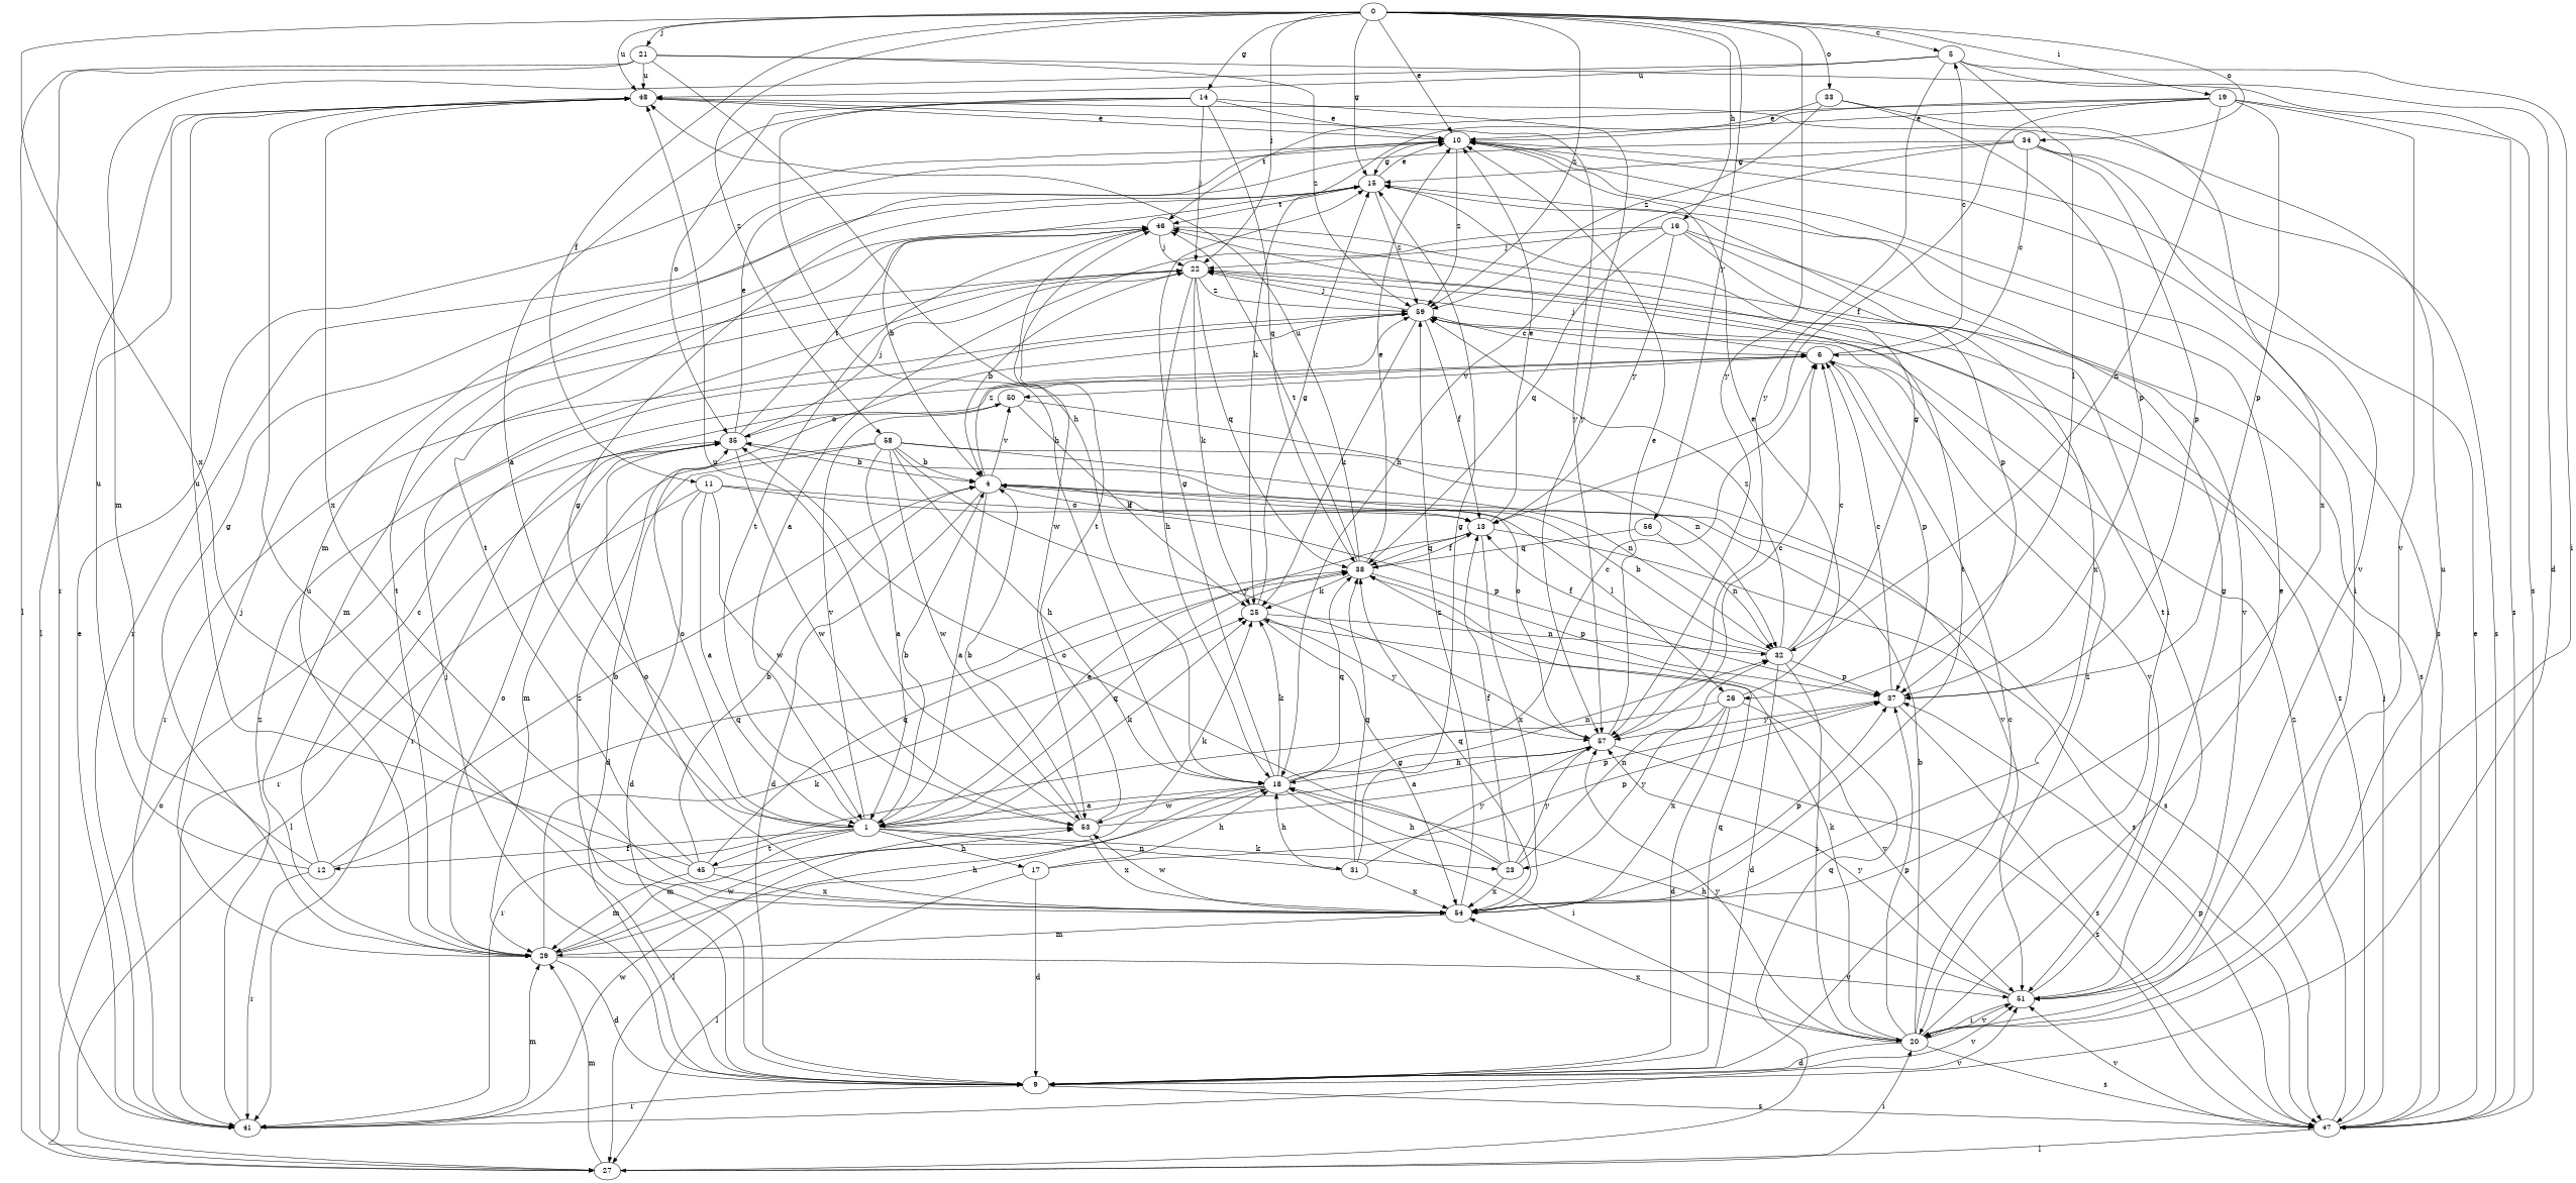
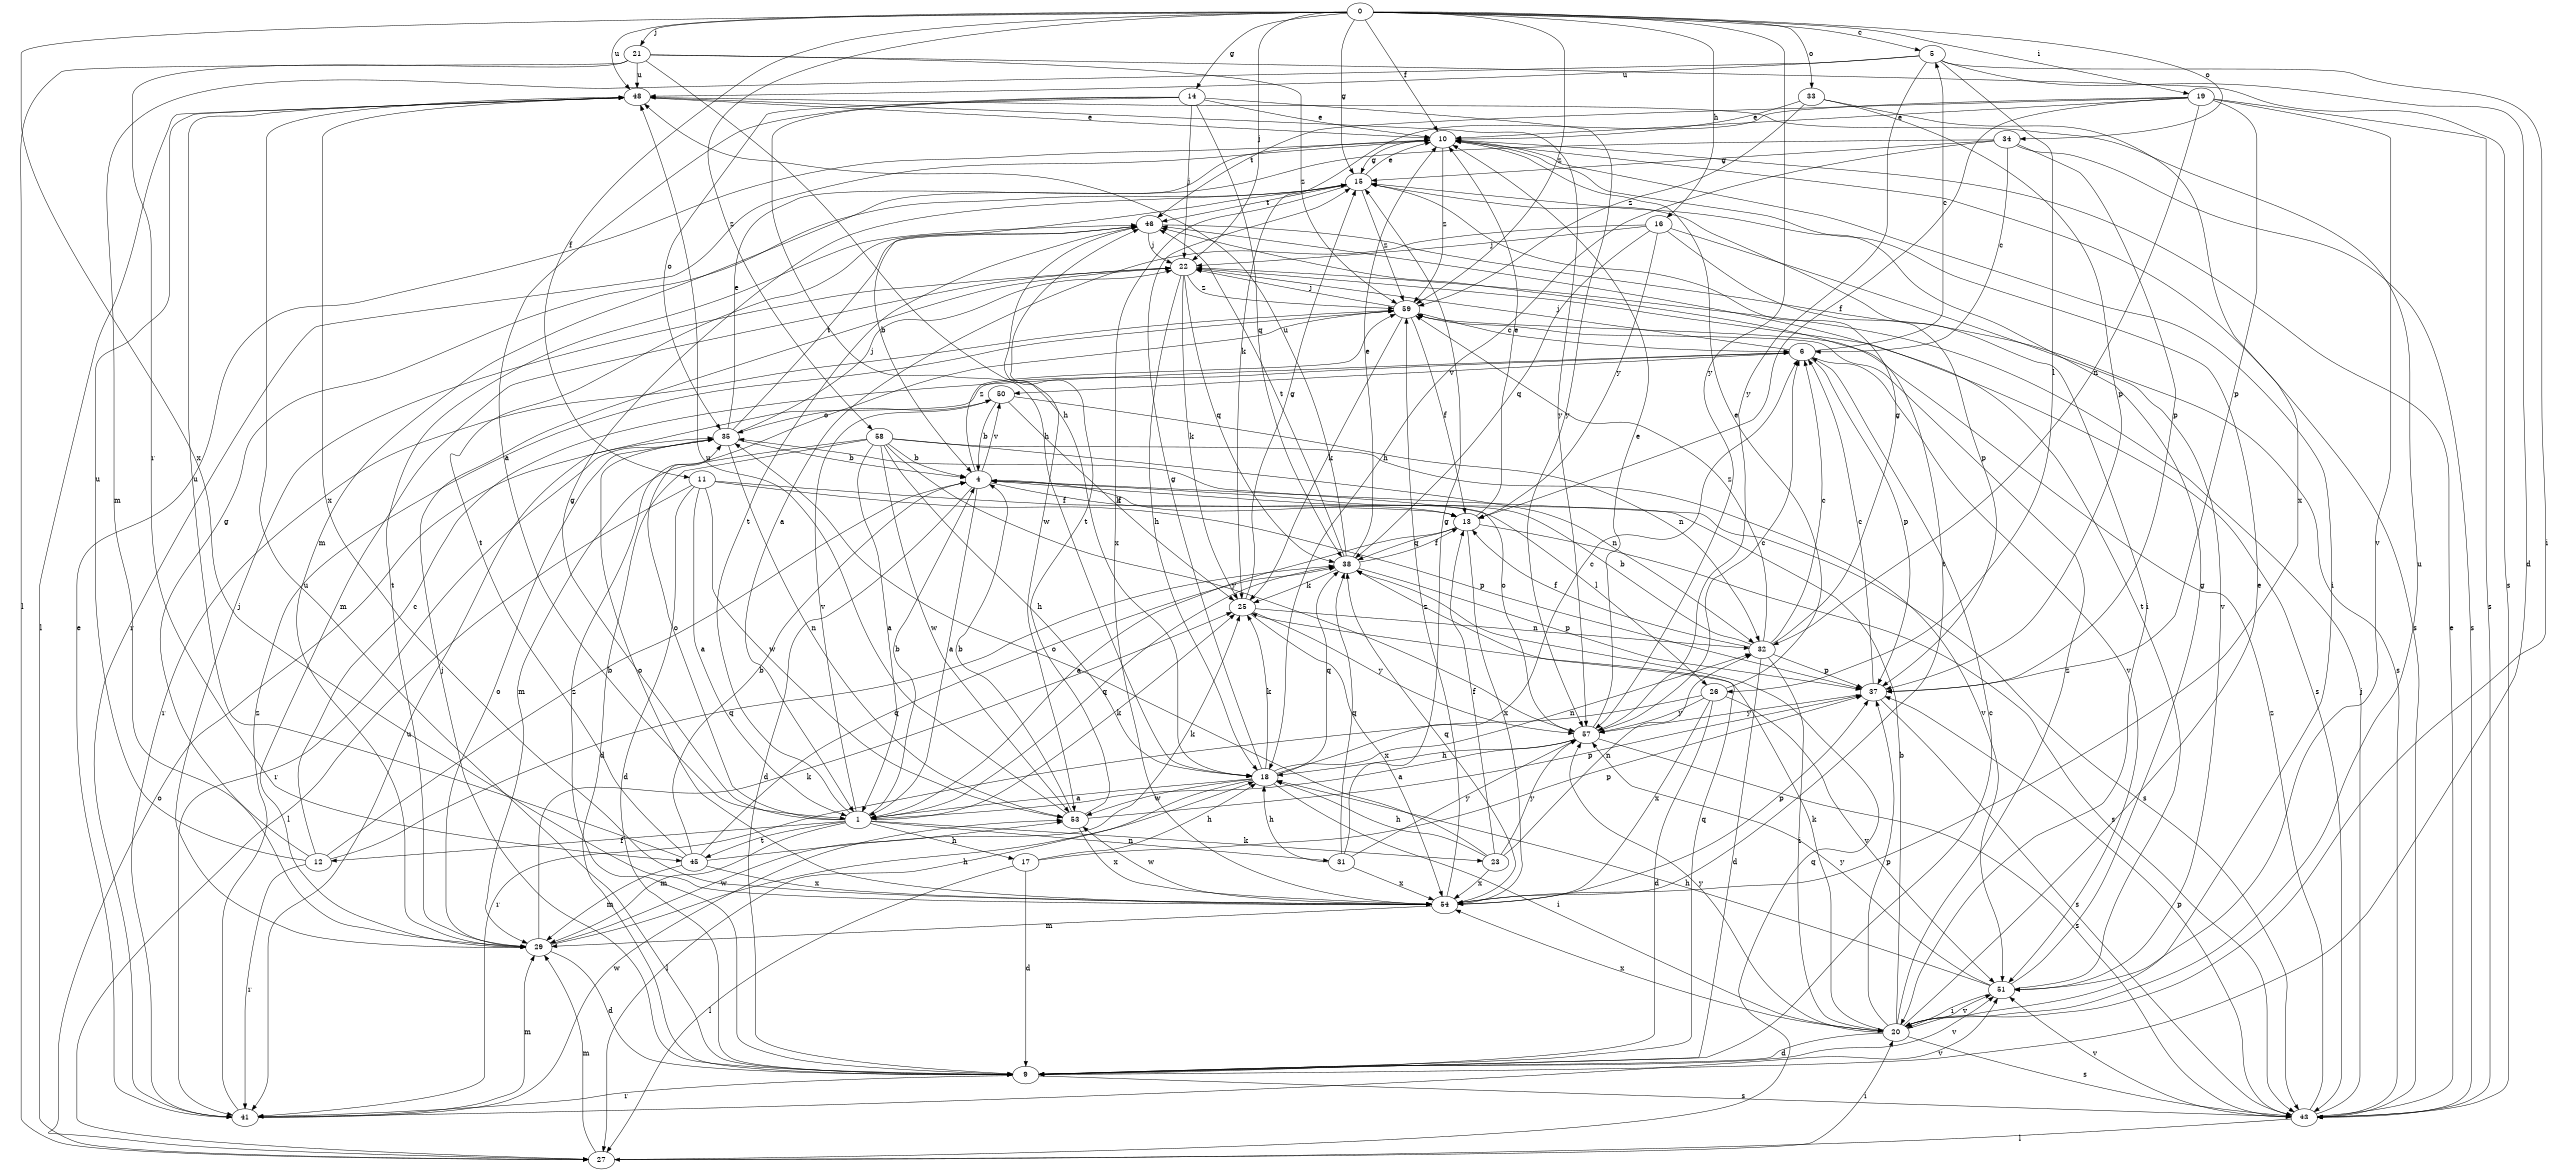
  strict digraph {
    0
    5
    10
    11
    14
    15
    16
    19
    21
    22
    33
    34
    48
    54
-   56
    57
    58
    59
    29
    9
    26
    20
-   43 [label=47]
+   43
    41
    n25 [label=1]
    13
    37
    27
    53
    35
    38
    18
    4
    46
    51
    25
    32
    6
    12
    17
    23
    31
    45
    50
    0 -> 5 [label=c]
-   0 -> 10 [label=e]
+   0 -> 10 [label=f]
    0 -> 11 [label=f]
    0 -> 14 [label=g]
    0 -> 15 [label=g]
    0 -> 16 [label=h]
    0 -> 19 [label=i]
    0 -> 21 [label=j]
    0 -> 22 [label=j]
    0 -> 33 [label=o]
    0 -> 34 [label=o]
    0 -> 48 [label=u]
    0 -> 54 [label=x]
-   0 -> 56 [label=y]
    0 -> 57 [label=y]
    0 -> 58 [label=z]
    0 -> 59 [label=z]
    5 -> 48 [label=u]
    5 -> 57 [label=y]
    5 -> 29 [label=m]
    5 -> 9 [label=d]
    5 -> 26 [label=l]
    5 -> 20 [label=i]
    10 -> 15 [label=g]
    10 -> 59 [label=z]
    10 -> 20 [label=i]
    10 -> 43 [label=s]
    10 -> 41 [label=r]
    11 -> 9 [label=d]
    11 -> n25 [label=a]
-   11 -> 13 [label=o]
+   11 -> 13 [label=f]
    11 -> 37 [label=p]
    11 -> 27 [label=l]
    11 -> 53 [label=w]
    14 -> 10 [label=e]
    14 -> 22 [label=j]
    14 -> 57 [label=y]
    14 -> n25 [label=a]
    14 -> 35 [label=o]
    14 -> 38 [label=q]
    14 -> 18 [label=h]
    15 -> 10 [label=e]
-   16 -> 54 [label=x]
+   15 -> 54 [label=x]
    15 -> 59 [label=z]
    15 -> 20 [label=i]
    15 -> 4 [label=b]
    15 -> 46 [label=t]
    16 -> 22 [label=j]
    16 -> n25 [label=a]
    16 -> 13 [label=y]
    16 -> 37 [label=p]
    16 -> 38 [label=q]
    16 -> 51 [label=v]
    19 -> 10 [label=e]
    19 -> 43 [label=s]
    19 -> 13 [label=f]
    19 -> 37 [label=p]
    19 -> 46 [label=t]
    19 -> 51 [label=v]
    19 -> 25 [label=k]
    19 -> 32 [label=n]
    21 -> 48 [label=u]
    21 -> 59 [label=z]
    21 -> 43 [label=s]
-   21 -> 41 [label=r]
+   21 -> 45 [label=r]
    21 -> 27 [label=l]
    21 -> 18 [label=h]
    22 -> 59 [label=z]
    22 -> 29 [label=m]
    22 -> 43 [label=s]
    22 -> 38 [label=q]
    22 -> 18 [label=h]
    22 -> 25 [label=k]
    33 -> 10 [label=e]
    33 -> 54 [label=x]
    33 -> 59 [label=z]
    33 -> 37 [label=p]
    34 -> 15 [label=g]
    34 -> 29 [label=m]
    34 -> 43 [label=s]
    34 -> 37 [label=p]
    34 -> 18 [label=h]
-   34 -> 51 [label=v]
    34 -> 6 [label=c]
    48 -> 10 [label=e]
    48 -> 54 [label=x]
    48 -> 57 [label=y]
    48 -> 27 [label=l]
    54 -> 59 [label=z]
    54 -> 29 [label=m]
    54 -> 37 [label=p]
    54 -> 53 [label=w]
    54 -> 35 [label=o]
    54 -> 38 [label=q]
    54 -> 46 [label=t]
-   56 -> 38 [label=q]
-   56 -> 32 [label=n]
    57 -> 10 [label=e]
    57 -> 43 [label=s]
    57 -> n25 [label=a]
    57 -> 35 [label=o]
    57 -> 18 [label=h]
    57 -> 6 [label=c]
    58 -> 57 [label=y]
    58 -> 29 [label=m]
    58 -> 9 [label=d]
    58 -> n25 [label=a]
    58 -> 53 [label=w]
    58 -> 18 [label=h]
    58 -> 4 [label=b]
    58 -> 51 [label=v]
    58 -> 32 [label=n]
    59 -> 22 [label=j]
    59 -> 41 [label=r]
    59 -> 13 [label=f]
    59 -> 25 [label=k]
    59 -> 6 [label=c]
    29 -> 22 [label=j]
    29 -> 9 [label=d]
    29 -> 53 [label=w]
    29 -> 35 [label=o]
    29 -> 18 [label=h]
    29 -> 46 [label=t]
-   29 -> 51 [label=v]
    29 -> 25 [label=k]
    9 -> 22 [label=j]
    9 -> 48 [label=u]
    9 -> 59 [label=z]
    9 -> 43 [label=s]
    9 -> 41 [label=r]
    9 -> 38 [label=q]
    9 -> 51 [label=v]
    9 -> 6 [label=c]
    26 -> 10 [label=e]
    26 -> 54 [label=x]
-   26 -> 23 [label=y]
+   26 -> 57 [label=y]
    26 -> 9 [label=d]
    26 -> 41 [label=r]
    26 -> 51 [label=v]
    20 -> 10 [label=e]
    20 -> 48 [label=u]
    20 -> 54 [label=x]
    20 -> 57 [label=y]
    20 -> 59 [label=z]
    20 -> 9 [label=d]
    20 -> 43 [label=s]
    20 -> 37 [label=p]
    20 -> 4 [label=b]
    20 -> 51 [label=v]
    20 -> 25 [label=k]
    43 -> 10 [label=e]
    43 -> 22 [label=j]
    43 -> 59 [label=z]
    43 -> 37 [label=p]
    43 -> 27 [label=l]
    43 -> 51 [label=v]
    41 -> 10 [label=e]
    41 -> 59 [label=z]
    41 -> 29 [label=m]
    41 -> 53 [label=w]
    41 -> 51 [label=v]
    n25 -> 15 [label=g]
    n25 -> 29 [label=m]
    n25 -> 35 [label=o]
    n25 -> 38 [label=q]
    n25 -> 4 [label=b]
    n25 -> 46 [label=t]
    n25 -> 25 [label=k]
    n25 -> 12 [label=f]
    n25 -> 17 [label=h]
    n25 -> 23 [label=k]
    n25 -> 31 [label=n]
    n25 -> 45 [label=t]
    n25 -> 50 [label=v]
    13 -> 10 [label=e]
    13 -> 54 [label=x]
    13 -> 43 [label=s]
    13 -> n25 [label=a]
    13 -> 38 [label=q]
    37 -> 57 [label=y]
    37 -> 43 [label=s]
    37 -> 6 [label=c]
    27 -> 29 [label=m]
    27 -> 20 [label=i]
    27 -> 35 [label=o]
    27 -> 38 [label=q]
    53 -> 48 [label=u]
    53 -> 54 [label=x]
    53 -> 37 [label=p]
    53 -> 4 [label=b]
    53 -> 46 [label=t]
    35 -> 10 [label=e]
    35 -> 22 [label=j]
    35 -> 41 [label=r]
-   35 -> 53 [label=w]
+   35 -> 53 [label=n]
    35 -> 4 [label=b]
    35 -> 46 [label=t]
    38 -> 10 [label=e]
    38 -> 48 [label=u]
    38 -> 13 [label=f]
    38 -> 37 [label=p]
    38 -> 46 [label=t]
    38 -> 25 [label=k]
    18 -> 15 [label=g]
    18 -> 20 [label=i]
    18 -> n25 [label=a]
    18 -> 27 [label=l]
    18 -> 53 [label=w]
    18 -> 38 [label=q]
    18 -> 25 [label=k]
    18 -> 32 [label=n]
    18 -> 6 [label=c]
    4 -> 59 [label=z]
    4 -> 9 [label=d]
    4 -> 26 [label=l]
    4 -> 43 [label=s]
    4 -> n25 [label=a]
    4 -> 13 [label=f]
    4 -> 50 [label=v]
    46 -> 22 [label=j]
    46 -> 43 [label=s]
    46 -> 53 [label=w]
    51 -> 15 [label=g]
    51 -> 57 [label=y]
    51 -> 20 [label=i]
    51 -> 18 [label=h]
    51 -> 46 [label=t]
    25 -> 15 [label=g]
-   25 -> 54 [label=g]
+   25 -> 54 [label=x]
    25 -> 57 [label=y]
    25 -> 32 [label=n]
    32 -> 15 [label=g]
    32 -> 59 [label=z]
    32 -> 9 [label=d]
    32 -> 20 [label=i]
    32 -> 13 [label=f]
    32 -> 37 [label=p]
    32 -> 4 [label=b]
    32 -> 6 [label=c]
    6 -> 5 [label=c]
    6 -> 22 [label=j]
-   6 -> 41 [label=r]
+   6 -> 41 [label=u]
    6 -> 37 [label=p]
    6 -> 51 [label=v]
    6 -> 50 [label=v]
    12 -> 15 [label=g]
    12 -> 48 [label=u]
    12 -> 41 [label=r]
    12 -> 38 [label=q]
    12 -> 4 [label=b]
    12 -> 6 [label=c]
    17 -> 9 [label=d]
    17 -> 37 [label=p]
    17 -> 27 [label=l]
    17 -> 18 [label=h]
    23 -> 54 [label=x]
    23 -> 57 [label=y]
    23 -> 13 [label=f]
    23 -> 35 [label=o]
    23 -> 18 [label=h]
    23 -> 32 [label=n]
    31 -> 15 [label=g]
    31 -> 54 [label=x]
    31 -> 57 [label=y]
    31 -> 38 [label=q]
    31 -> 18 [label=h]
    45 -> 48 [label=u]
    45 -> 54 [label=x]
    45 -> 29 [label=m]
    45 -> 38 [label=q]
    45 -> 4 [label=b]
    45 -> 46 [label=t]
    45 -> 25 [label=k]
    50 -> 35 [label=o]
-   22 -> 4 [label=b]
+   50 -> 4 [label=b]
    50 -> 25 [label=k]
    50 -> 32 [label=n]
  }
